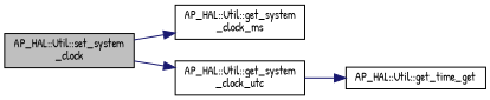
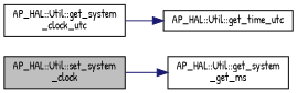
  digraph {
    fontname="Patrick Hand"
    rankdir=LR
    node [color=black fillcolor=white fontname="Patrick Hand" fontsize=10 shape=record style=filled]
    edge [color=midnightblue fontname="Patrick Hand" fontsize=10 labelfontname=Helvetica labelfontsize=10 style=solid]
    n1 [fillcolor=grey75 fontcolor=black height=0.2 label="AP_HAL::Util::set_system\l_clock" width=0.4]
-   n2 [height=0.2 label="AP_HAL::Util::get_system\l_clock_ms" width=0.4]
+   n2 [height=0.2 label="AP_HAL::Util::get_system\l_get_ms" width=0.4]
    n3 [height=0.2 label="AP_HAL::Util::get_system\l_clock_utc" width=0.4]
-   n4 [height=0.2 label="AP_HAL::Util::get_time_get" width=0.4]
+   n4 [height=0.2 label="AP_HAL::Util::get_time_utc" width=0.4]
    n1 -> n2
-   n1 -> n3
    n3 -> n4
  }
